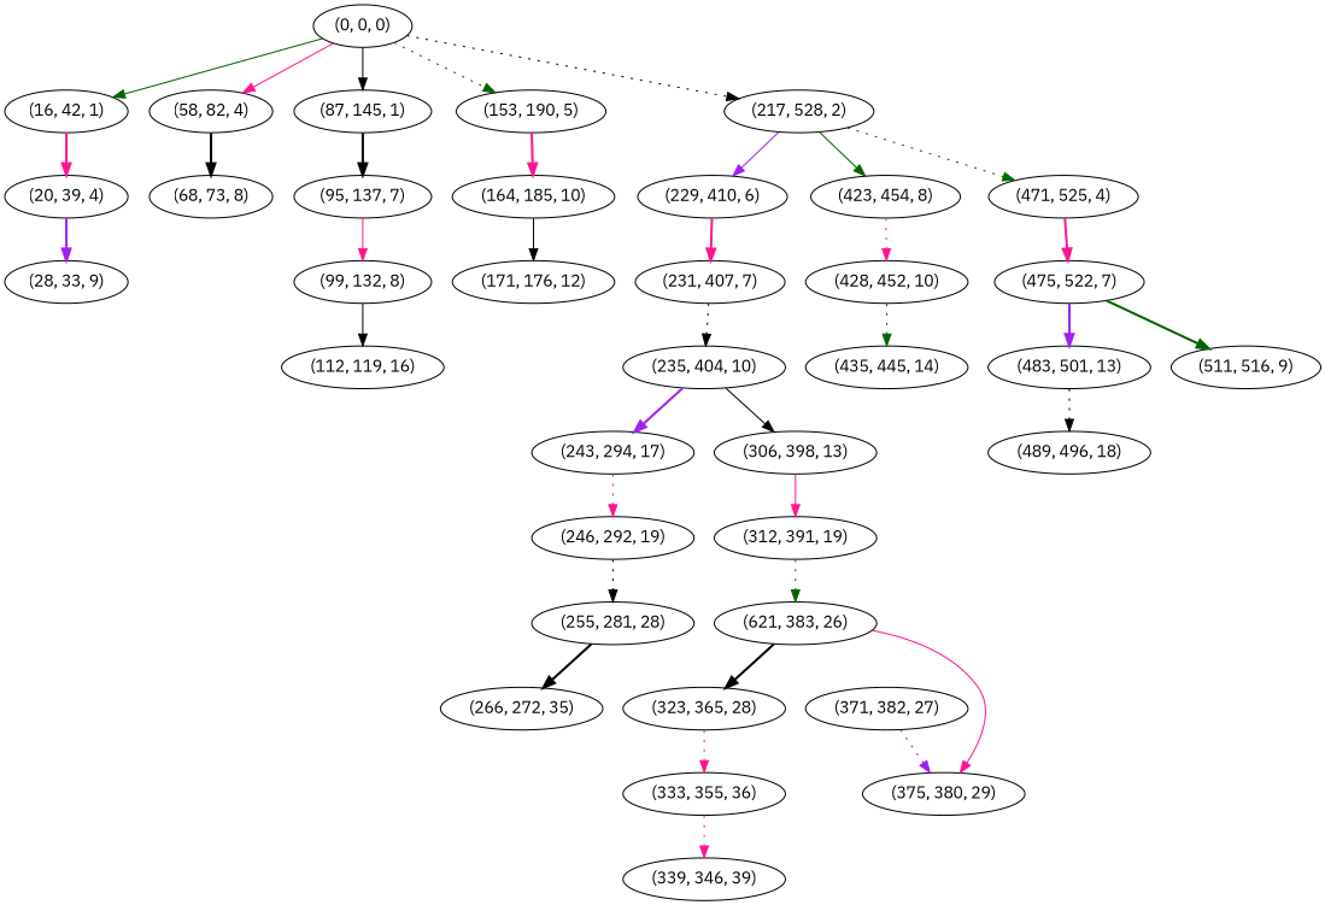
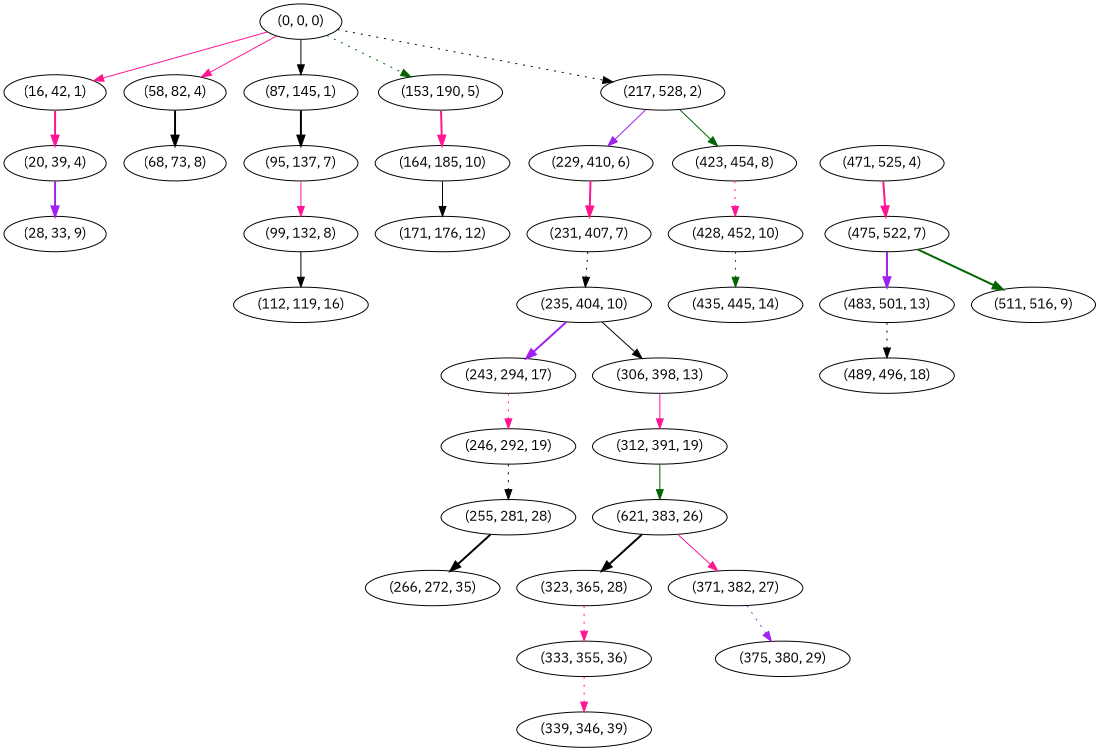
  digraph {
    fontname="IBM Plex Sans"
    node [fontname="IBM Plex Sans"]
    edge [color=deeppink fontname="IBM Plex Sans" style=dotted]
    "(0, 0, 0)"
    "(16, 42, 1)"
    "(58, 82, 4)"
    "(87, 145, 1)"
    "(153, 190, 5)"
    "(217, 528, 2)"
    "(20, 39, 4)"
    "(68, 73, 8)"
    "(95, 137, 7)"
    "(164, 185, 10)"
    "(229, 410, 6)"
    "(423, 454, 8)"
    "(471, 525, 4)"
    "(28, 33, 9)"
    "(99, 132, 8)"
    "(112, 119, 16)"
    "(171, 176, 12)"
    "(231, 407, 7)"
    "(428, 452, 10)"
    "(475, 522, 7)"
    "(235, 404, 10)"
    "(243, 294, 17)"
    "(306, 398, 13)"
    "(246, 292, 19)"
    "(312, 391, 19)"
    "(255, 281, 28)"
    "(266, 272, 35)"
    n28 [label="(621, 383, 26)"]
    "(323, 365, 28)"
    "(371, 382, 27)"
    "(333, 355, 36)"
    "(375, 380, 29)"
    "(339, 346, 39)"
    "(435, 445, 14)"
    "(483, 501, 13)"
    "(511, 516, 9)"
    "(489, 496, 18)"
-   "(0, 0, 0)" -> "(16, 42, 1)" [color=darkgreen style=solid]
+   "(0, 0, 0)" -> "(16, 42, 1)" [style=solid]
    "(0, 0, 0)" -> "(58, 82, 4)" [style=solid]
    "(0, 0, 0)" -> "(87, 145, 1)" [color=black style=solid]
    "(0, 0, 0)" -> "(153, 190, 5)" [color=darkgreen]
    "(0, 0, 0)" -> "(217, 528, 2)" [color=black]
    "(16, 42, 1)" -> "(20, 39, 4)" [style=bold]
    "(58, 82, 4)" -> "(68, 73, 8)" [color=black style=bold]
    "(87, 145, 1)" -> "(95, 137, 7)" [color=black style=bold]
    "(153, 190, 5)" -> "(164, 185, 10)" [style=bold]
    "(217, 528, 2)" -> "(229, 410, 6)" [color=purple style=solid]
    "(217, 528, 2)" -> "(423, 454, 8)" [color=darkgreen style=solid]
-   "(217, 528, 2)" -> "(471, 525, 4)" [color=darkgreen]
    "(20, 39, 4)" -> "(28, 33, 9)" [color=purple style=bold]
    "(95, 137, 7)" -> "(99, 132, 8)" [style=solid]
    "(164, 185, 10)" -> "(171, 176, 12)" [color=black style=solid]
    "(229, 410, 6)" -> "(231, 407, 7)" [style=bold]
    "(423, 454, 8)" -> "(428, 452, 10)"
    "(471, 525, 4)" -> "(475, 522, 7)" [style=bold]
    "(99, 132, 8)" -> "(112, 119, 16)" [color=black style=solid]
    "(231, 407, 7)" -> "(235, 404, 10)" [color=black]
    "(428, 452, 10)" -> "(435, 445, 14)" [color=darkgreen]
    "(475, 522, 7)" -> "(483, 501, 13)" [color=purple style=bold]
    "(475, 522, 7)" -> "(511, 516, 9)" [color=darkgreen style=bold]
    "(235, 404, 10)" -> "(243, 294, 17)" [color=purple style=bold]
    "(235, 404, 10)" -> "(306, 398, 13)" [color=black style=solid]
    "(243, 294, 17)" -> "(246, 292, 19)"
    "(306, 398, 13)" -> "(312, 391, 19)" [style=solid]
    "(246, 292, 19)" -> "(255, 281, 28)" [color=black]
-   "(312, 391, 19)" -> n28 [color=darkgreen]
+   "(312, 391, 19)" -> n28 [color=darkgreen style=solid]
    "(255, 281, 28)" -> "(266, 272, 35)" [color=black style=bold]
    n28 -> "(323, 365, 28)" [color=black style=bold]
-   n28 -> "(375, 380, 29)" [style=solid]
+   n28 -> "(371, 382, 27)" [style=solid]
    "(323, 365, 28)" -> "(333, 355, 36)"
    "(371, 382, 27)" -> "(375, 380, 29)" [color=purple]
    "(333, 355, 36)" -> "(339, 346, 39)"
    "(483, 501, 13)" -> "(489, 496, 18)" [color=black]
  }
